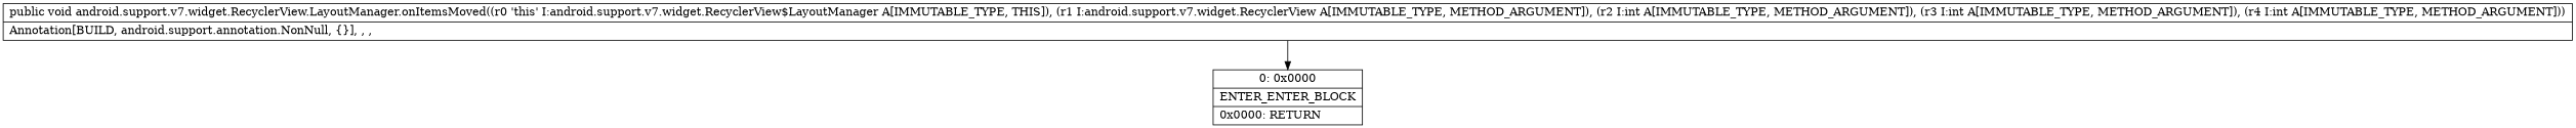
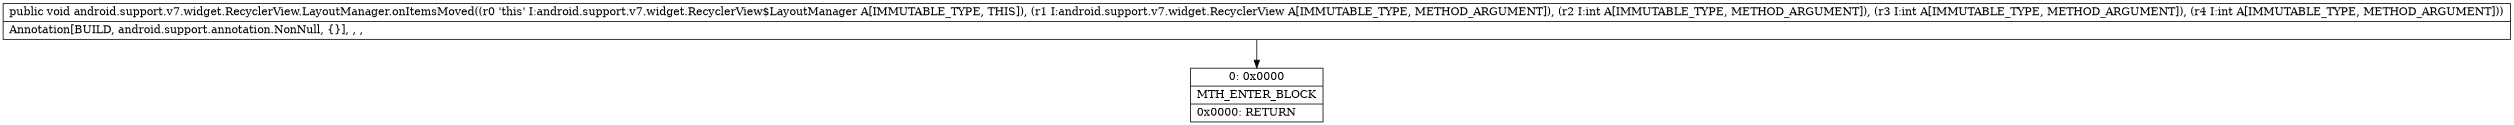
  digraph {
    node [shape=record]
-   n1 [label="{0\:\ 0x0000|ENTER_ENTER_BLOCK\l|0x0000: RETURN   \l}"]
+   n1 [label="{0\:\ 0x0000|MTH_ENTER_BLOCK\l|0x0000: RETURN   \l}"]
    n2 [label="{public void android.support.v7.widget.RecyclerView.LayoutManager.onItemsMoved((r0 'this' I:android.support.v7.widget.RecyclerView$LayoutManager A[IMMUTABLE_TYPE, THIS]), (r1 I:android.support.v7.widget.RecyclerView A[IMMUTABLE_TYPE, METHOD_ARGUMENT]), (r2 I:int A[IMMUTABLE_TYPE, METHOD_ARGUMENT]), (r3 I:int A[IMMUTABLE_TYPE, METHOD_ARGUMENT]), (r4 I:int A[IMMUTABLE_TYPE, METHOD_ARGUMENT]))  | Annotation[BUILD, android.support.annotation.NonNull, \{\}], , , \l}"]
    n2 -> n1
  }
